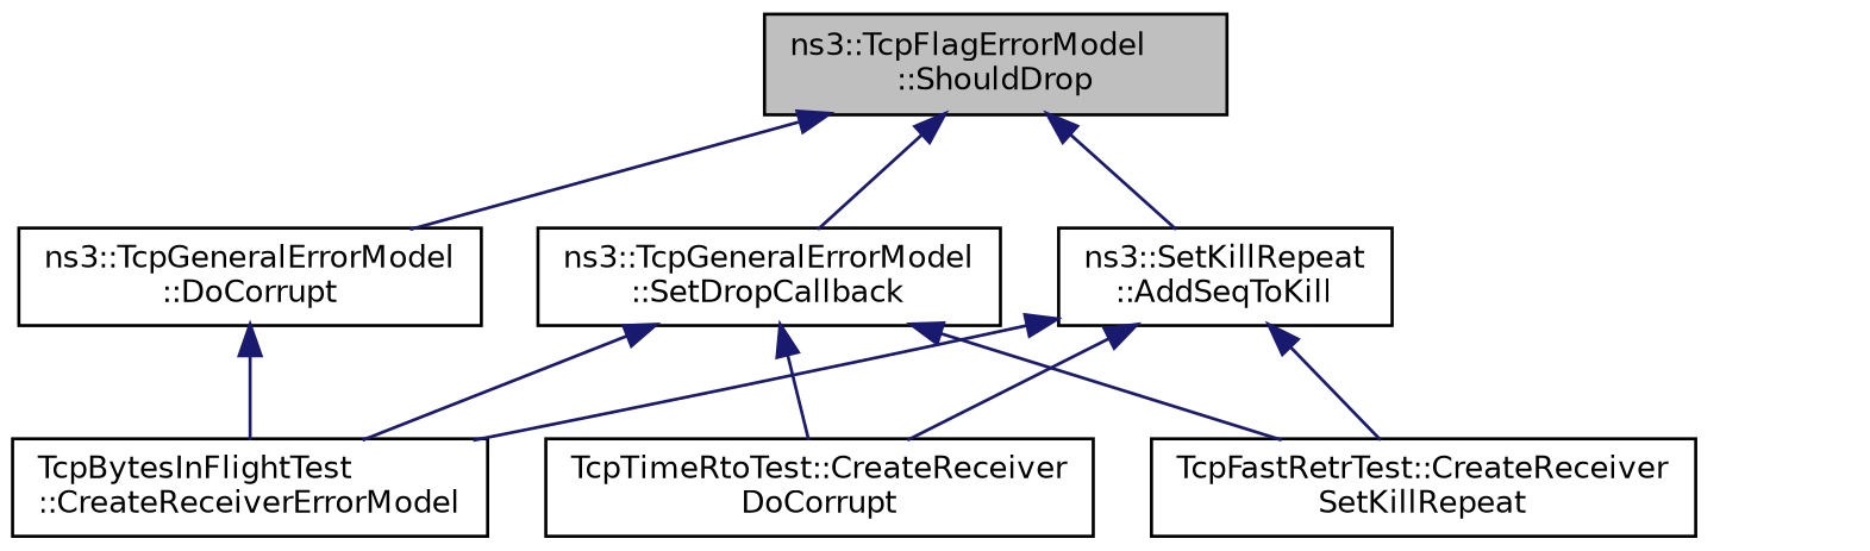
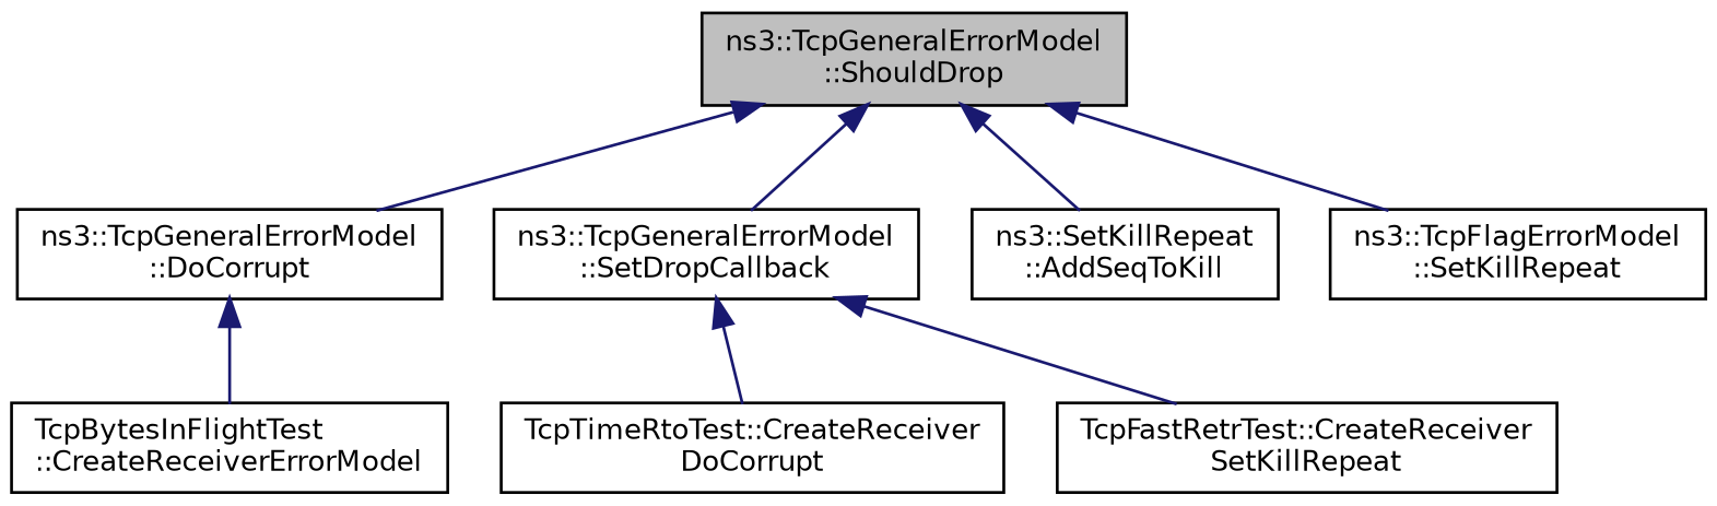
  digraph {
    rankdir=TB
    node [color=black fillcolor=white fontname=Helvetica fontsize=10 shape=record style=filled]
    edge [color=midnightblue dir=back fontname=Helvetica fontsize=10 labelfontname=Helvetica labelfontsize=10 style=solid]
-   n1 [fillcolor=grey75 fontcolor=black height=0.2 label="ns3::TcpFlagErrorModel\l::ShouldDrop" width=0.4]
+   n1 [fillcolor=grey75 fontcolor=black height=0.2 label="ns3::TcpGeneralErrorModel\l::ShouldDrop" width=0.4]
    n2 [height=0.2 label="ns3::TcpGeneralErrorModel\l::DoCorrupt" width=0.4]
    n3 [height=0.2 label="ns3::TcpGeneralErrorModel\l::SetDropCallback" width=0.4]
    n4 [height=0.2 label="ns3::SetKillRepeat\l::AddSeqToKill" width=0.4]
+   n5 [height=0.2 label="ns3::TcpFlagErrorModel\l::SetKillRepeat" width=0.4]
    n6 [height=0.2 label="TcpBytesInFlightTest\l::CreateReceiverErrorModel" width=0.4]
    n7 [height=0.2 label="TcpFastRetrTest::CreateReceiver\lSetKillRepeat" width=0.4]
    n8 [height=0.2 label="TcpTimeRtoTest::CreateReceiver\lDoCorrupt" width=0.4]
    n1 -> n2
    n1 -> n3
    n1 -> n4
+   n1 -> n5
    n2 -> n6
-   n3 -> n6
    n3 -> n7
    n3 -> n8
-   n4 -> n6
-   n4 -> n7
-   n4 -> n8
  }
